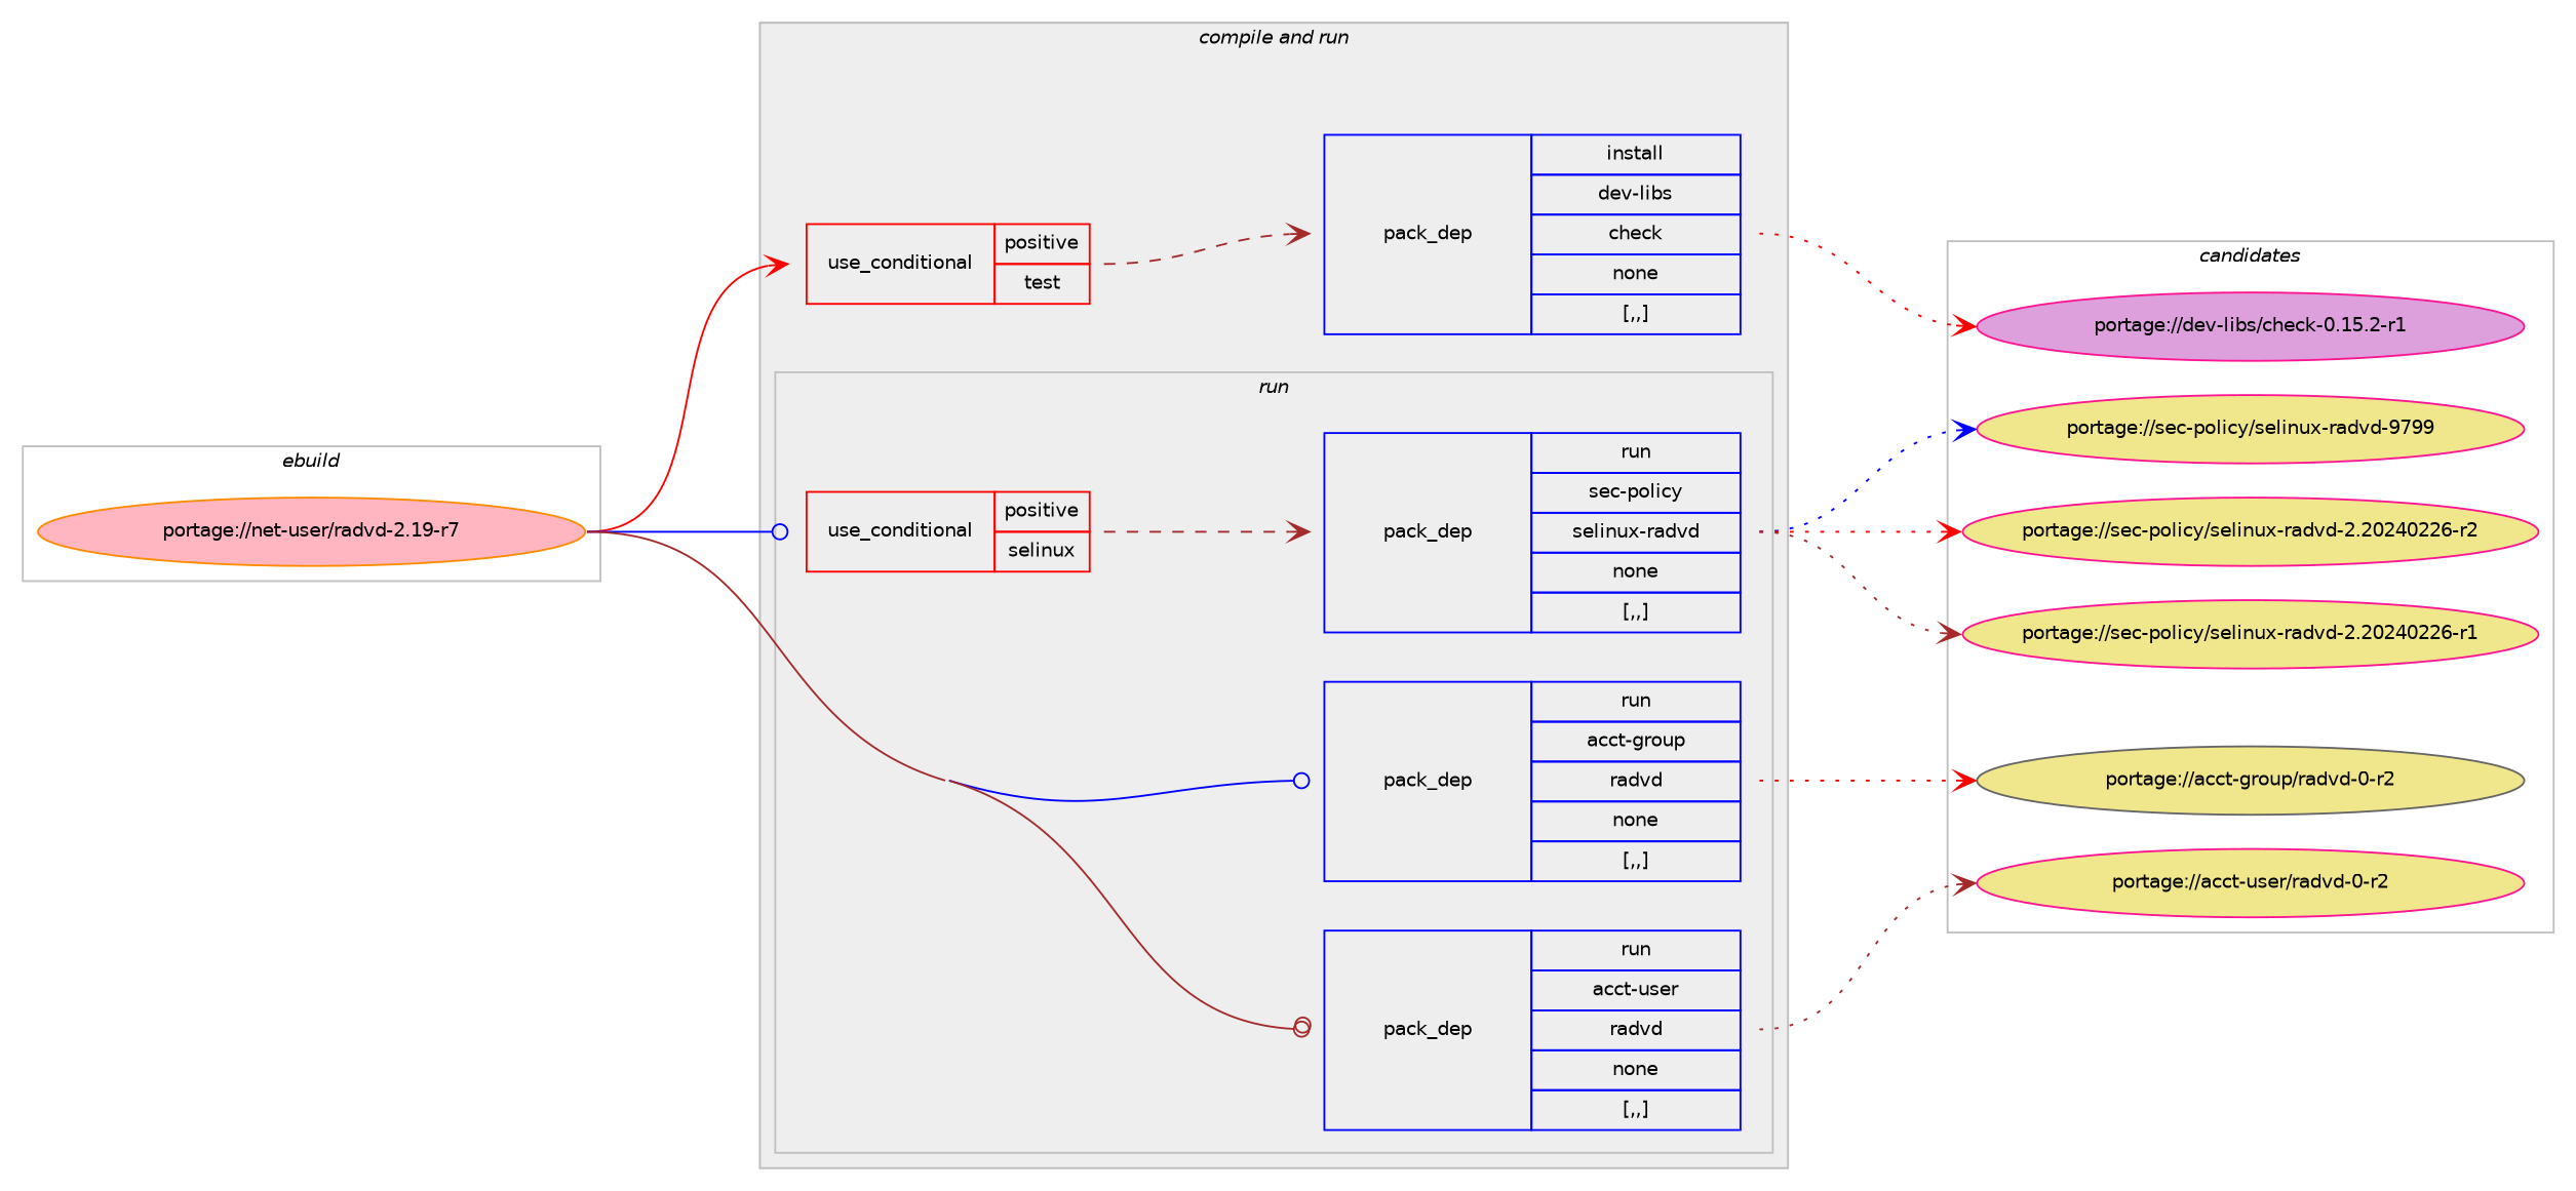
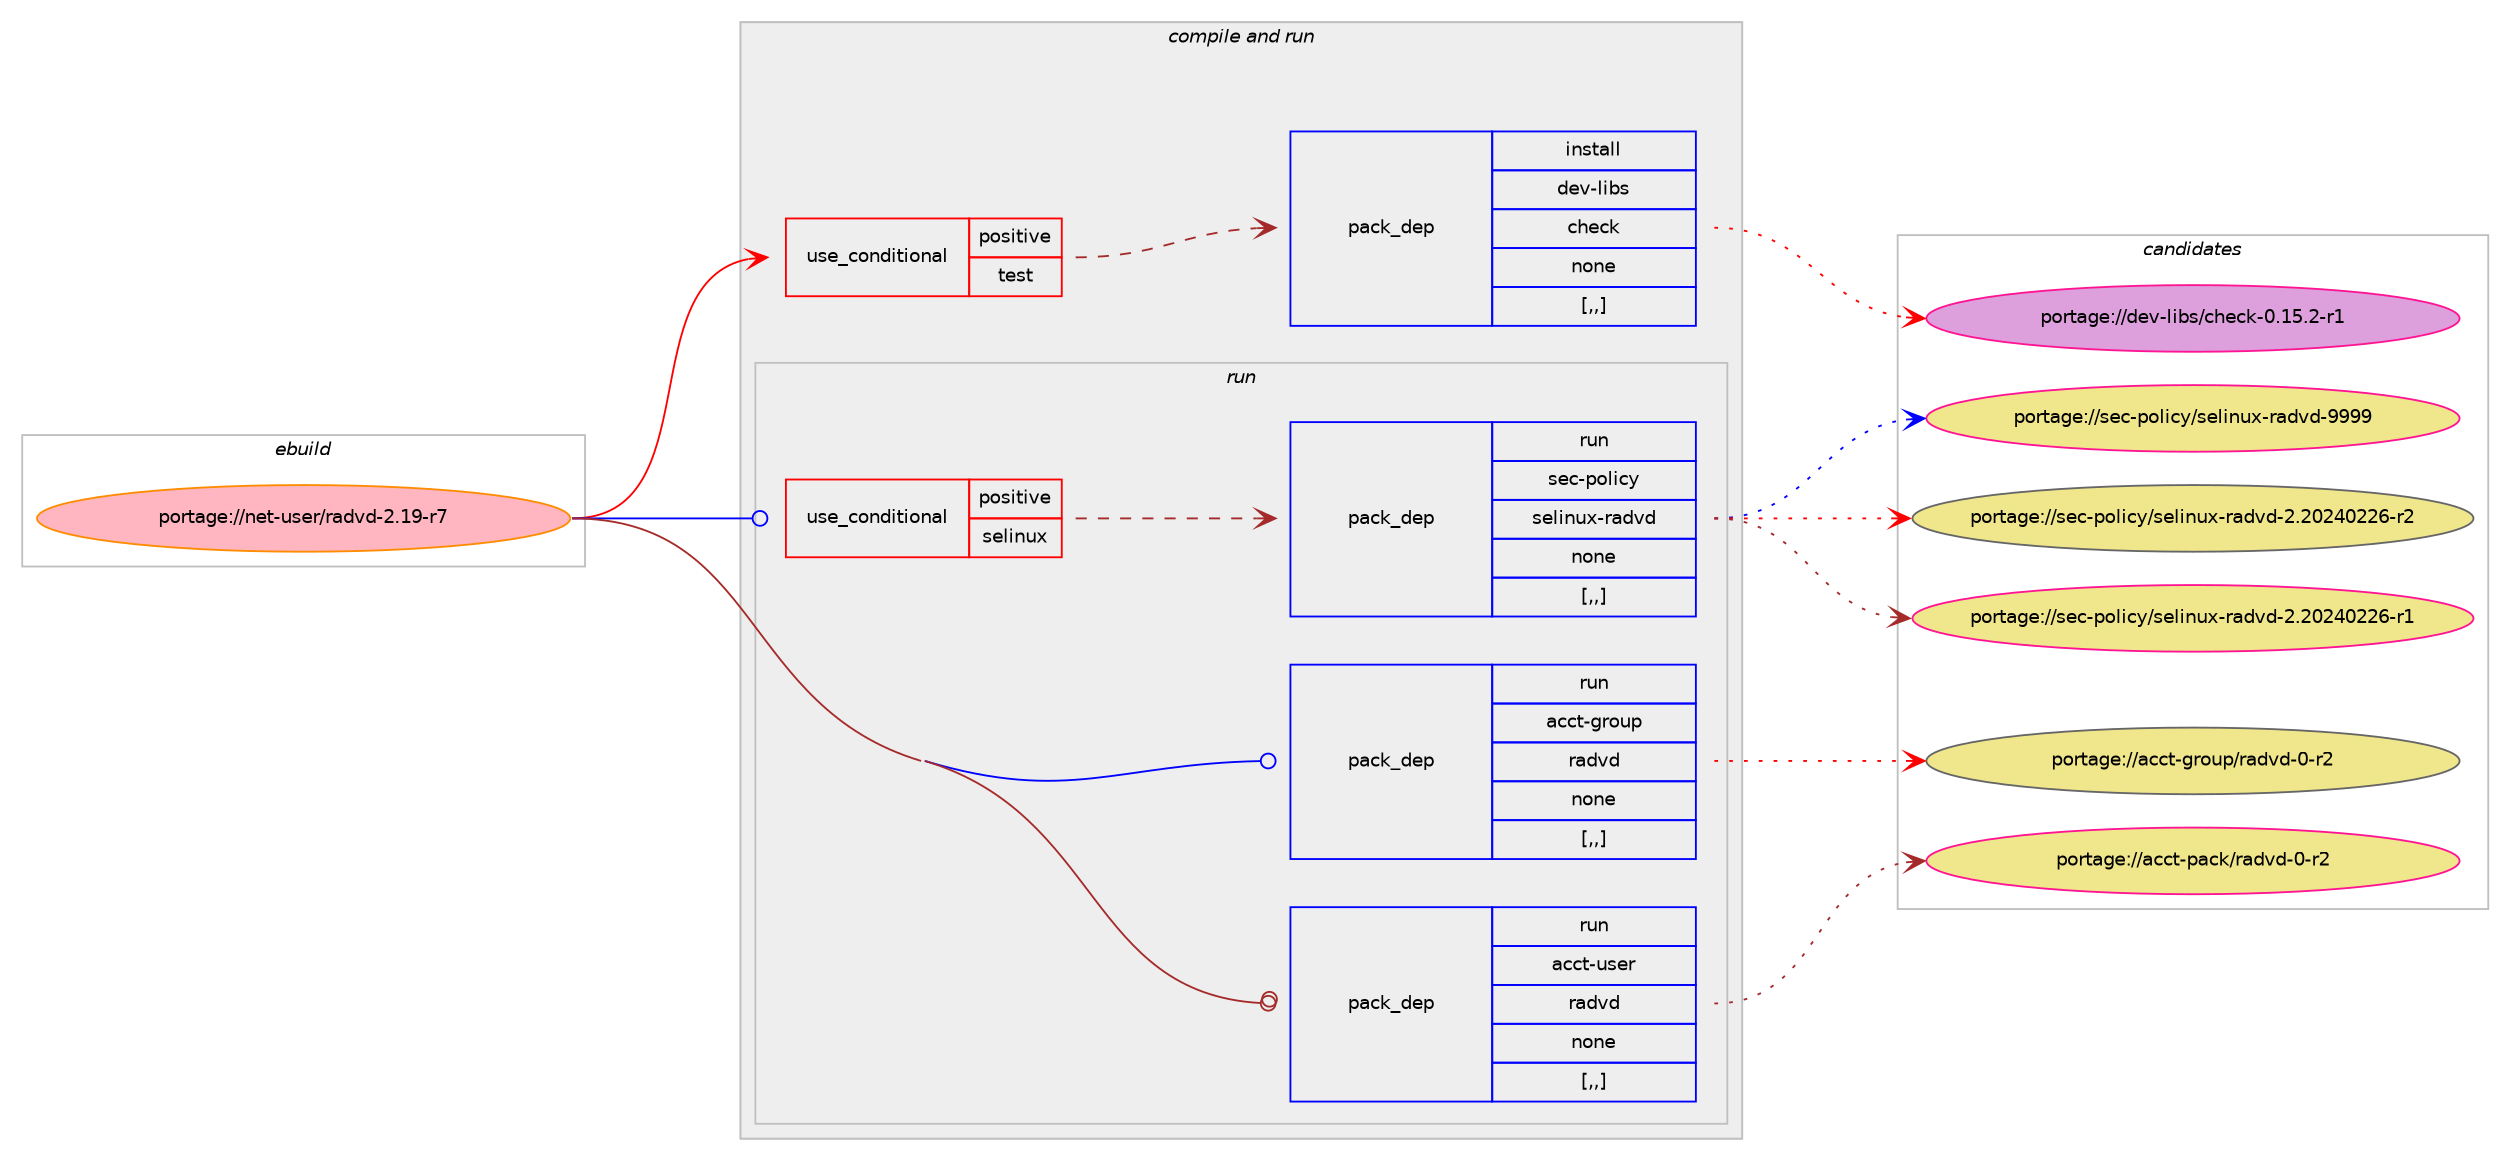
  digraph {
    compound=true
    concentrate=true
    fontname=Helvetica
    fontsize=10
    newrank=true
    rankdir=LR
    ranksep=1.5
    node [color=blue fontname=Helvetica fontsize=10 style=filled]
    edge [arrowhead=vee color=brown headport=w style=dotted tailport=e weight=20]
    n1 [color=darkorange fillcolor=lightpink label="portage://net-user/radvd-2.19-r7" width=4]
    n2 [label=<<TABLE BORDER="0" CELLBORDER="1" CELLSPACING="0" CELLPADDING="4" WIDTH="220"><TR><TD ROWSPAN="6" CELLPADDING="30">pack_dep</TD></TR><TR><TD WIDTH="110">install</TD></TR><TR><TD>dev-libs</TD></TR><TR><TD>check</TD></TR><TR><TD>none</TD></TR><TR><TD>[,,]</TD></TR></TABLE>> shape=none style=""]
    n3 [color=red label=<<TABLE BORDER="0" CELLBORDER="1" CELLSPACING="0" CELLPADDING="4"><TR><TD ROWSPAN="3" CELLPADDING="10">use_conditional</TD></TR><TR><TD>positive</TD></TR><TR><TD>test</TD></TR></TABLE>> shape=none style=""]
    n4 [label=<<TABLE BORDER="0" CELLBORDER="1" CELLSPACING="0" CELLPADDING="4" WIDTH="220"><TR><TD ROWSPAN="6" CELLPADDING="30">pack_dep</TD></TR><TR><TD WIDTH="110">run</TD></TR><TR><TD>sec-policy</TD></TR><TR><TD>selinux-radvd</TD></TR><TR><TD>none</TD></TR><TR><TD>[,,]</TD></TR></TABLE>> shape=none style=""]
    n5 [color=red label=<<TABLE BORDER="0" CELLBORDER="1" CELLSPACING="0" CELLPADDING="4"><TR><TD ROWSPAN="3" CELLPADDING="10">use_conditional</TD></TR><TR><TD>positive</TD></TR><TR><TD>selinux</TD></TR></TABLE>> shape=none style=""]
    n6 [label=<<TABLE BORDER="0" CELLBORDER="1" CELLSPACING="0" CELLPADDING="4" WIDTH="220"><TR><TD ROWSPAN="6" CELLPADDING="30">pack_dep</TD></TR><TR><TD WIDTH="110">run</TD></TR><TR><TD>acct-group</TD></TR><TR><TD>radvd</TD></TR><TR><TD>none</TD></TR><TR><TD>[,,]</TD></TR></TABLE>> shape=none style=""]
    n7 [label=<<TABLE BORDER="0" CELLBORDER="1" CELLSPACING="0" CELLPADDING="4" WIDTH="220"><TR><TD ROWSPAN="6" CELLPADDING="30">pack_dep</TD></TR><TR><TD WIDTH="110">run</TD></TR><TR><TD>acct-user</TD></TR><TR><TD>radvd</TD></TR><TR><TD>none</TD></TR><TR><TD>[,,]</TD></TR></TABLE>> shape=none style=""]
    n8 [color=deeppink fillcolor=plum label="portage://dev-libs/check-0.15.2-r1" width=4]
-   n9 [color=deeppink fillcolor=khaki label="portage://sec-policy/selinux-radvd-9799" width=4]
-   n10 [color=deeppink fillcolor=khaki label="portage://sec-policy/selinux-radvd-2.20240226-r2" width=4]
+   n9 [color=deeppink fillcolor=khaki label="portage://sec-policy/selinux-radvd-9999" width=4]
+   n10 [color=gray40 fillcolor=khaki label="portage://sec-policy/selinux-radvd-2.20240226-r2" width=4]
    n11 [color=deeppink fillcolor=khaki label="portage://sec-policy/selinux-radvd-2.20240226-r1" width=4]
    n12 [color=gray40 fillcolor=khaki label="portage://acct-group/radvd-0-r2" width=4]
-   n13 [color=deeppink fillcolor=khaki label="portage://acct-user/radvd-0-r2" width=4]
+   n13 [color=deeppink fillcolor=khaki label="portage://acct-pack/radvd-0-r2" width=4]
    subgraph cluster_1 {
      color=gray
      label=<<i>ebuild</i>>
      n1
    }
    subgraph cluster_2 {
      color=gray
      label=<<i>dependencies</i>>
      subgraph cluster_3 {
        color=gray
        fillcolor="#eeeeee"
        label=<<i>compile</i>>
        style=filled
        subgraph sub_4 {
          color=gray
          fillcolor="#eeeeee"
          label=<<i>compile</i>>
          style=filled
          n3
          subgraph sub_5 {
            color=gray
            fillcolor="#eeeeee"
            label=<<i>compile</i>>
            style=filled
            n2
          }
        }
      }
      subgraph cluster_6 {
        color=gray
        fillcolor="#eeeeee"
        label=<<i>compile and run</i>>
        style=filled
      }
      subgraph cluster_7 {
        color=gray
        fillcolor="#eeeeee"
        label=<<i>run</i>>
        style=filled
        subgraph sub_8 {
          color=gray
          fillcolor="#eeeeee"
          label=<<i>run</i>>
          style=filled
          n5
          subgraph sub_9 {
            color=gray
            fillcolor="#eeeeee"
            label=<<i>run</i>>
            style=filled
            n4
          }
        }
        subgraph sub_10 {
          color=gray
          fillcolor="#eeeeee"
          label=<<i>run</i>>
          style=filled
          n6
        }
        subgraph sub_11 {
          color=gray
          fillcolor="#eeeeee"
          label=<<i>run</i>>
          style=filled
          n7
        }
      }
    }
    subgraph cluster_12 {
      color=gray
      label=<<i>candidates</i>>
      rank=same
      subgraph sub_13 {
        color=black
        label=<<i>candidates</i>>
        nodesep=1
        rank=same
        n8
      }
      subgraph sub_14 {
        color=black
        label=<<i>candidates</i>>
        nodesep=1
        rank=same
        n9
        n10
        n11
      }
      subgraph sub_15 {
        color=black
        label=<<i>candidates</i>>
        nodesep=1
        rank=same
        n12
      }
      subgraph sub_16 {
        color=black
        label=<<i>candidates</i>>
        nodesep=1
        rank=same
        n13
      }
    }
    n1 -> n3 [color=red style=solid]
    n1 -> n5 [arrowhead=odot color=blue style=solid]
    n1 -> n6 [arrowhead=odot color=blue style=solid]
    n1 -> n7 [arrowhead=odot style=solid]
    n2 -> n8 [color=red weight=100]
    n3 -> n2 [style=dashed]
    n4 -> n9 [color=blue weight=100]
    n4 -> n10 [color=red weight=100]
    n4 -> n11 [weight=100]
    n5 -> n4 [style=dashed]
    n6 -> n12 [color=red weight=100]
    n7 -> n13 [weight=100]
  }
